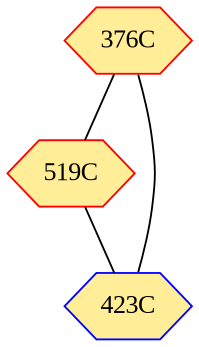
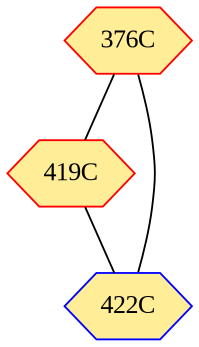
  graph {
    fontname="Liberation Serif"
    node [color=red fillcolor="#FFED97" fontname="Liberation Serif" shape=hexagon style=radial]
    edge [fontname="Liberation Serif" penwidth=1]
    n1 [label="376C"]
-   "419C" [label="519C"]
-   "422C" [color=blue label="423C"]
+   "419C"
+   "422C" [color=blue]
    n1 -- "419C"
    n1 -- "422C"
    "419C" -- "422C"
  }
